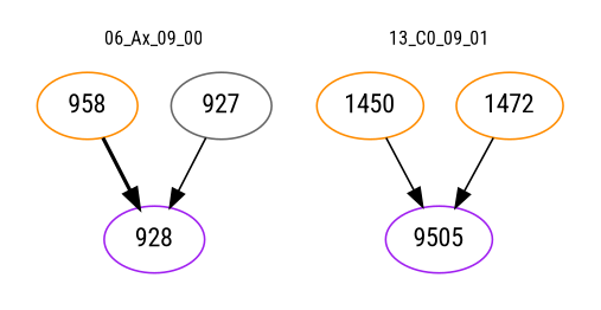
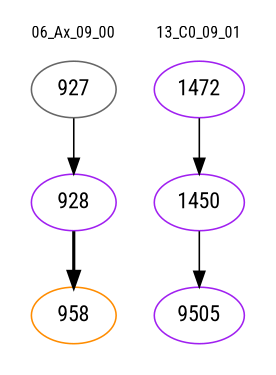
  digraph {
    fontname="Roboto Condensed"
    node [color=darkorange fontname="Roboto Condensed"]
    edge [color=black fontname="Roboto Condensed" style=solid]
    n1 [color=gray40 label=927]
    n2 [color=purple label=928]
    n3 [label=958]
-   n4 [label=1472]
-   n5 [label=1450]
+   n4 [color=purple label=1472]
+   n5 [color=purple label=1450]
    n6 [color=purple label=9505]
    subgraph cluster_1 {
      color=white
      fontsize=10
      label="06_Ax_09_00"
      n1
      n2
      n3
    }
    subgraph cluster_2 {
      color=white
      fontsize=10
      label="13_C0_09_01"
      n4
      n5
      n6
    }
    n1 -> n2
-   n3 -> n2 [style=bold]
-   n4 -> n6
+   n2 -> n3 [style=bold]
+   n4 -> n5
    n5 -> n6
  }
